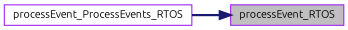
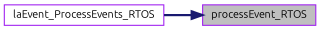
  digraph {
    rankdir=RL
    fontname=Ubuntu
    node [color=purple fontname=Ubuntu fontsize=10 shape=record style=filled]
    n1 [fillcolor=grey75 fontcolor=black height=0.2 label=processEvent_RTOS width=0.4]
-   n2 [fillcolor=white height=0.2 label=processEvent_ProcessEvents_RTOS width=0.4]
+   n2 [fillcolor=white height=0.2 label=laEvent_ProcessEvents_RTOS width=0.4]
    n1 -> n2 [color=midnightblue dir=back fontname=Ubuntu fontsize=10 labelfontname=Helvetica labelfontsize=10 style=bold]
  }
